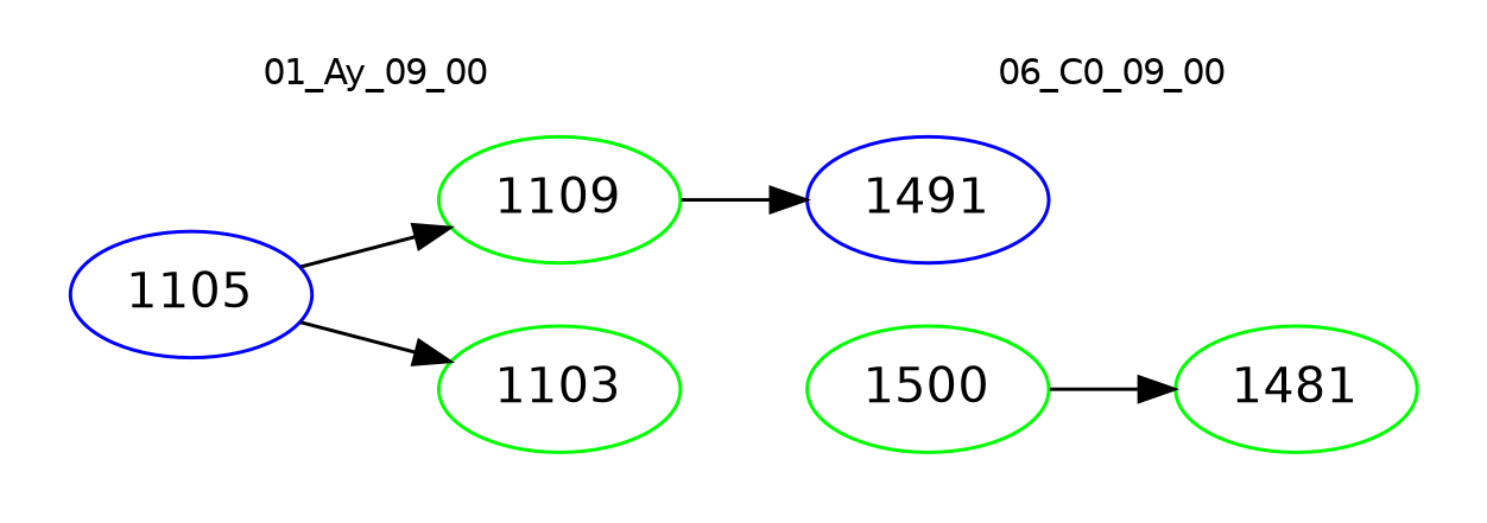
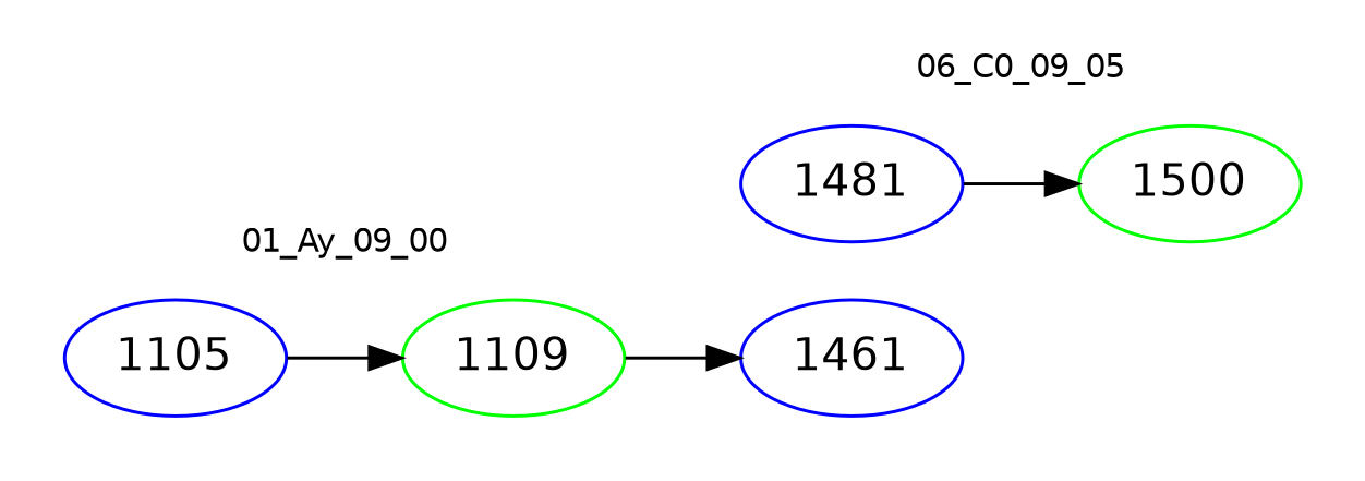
  digraph {
    fontname="DejaVu Sans"
    rankdir=LR
    node [color=blue fontname="DejaVu Sans"]
    edge [color=black fontname="DejaVu Sans"]
    n1 [label=1105]
-   n2 [color=green label=1103]
    n3 [color=green label=1109]
-   n4 [color=green label=1481]
-   n5 [label=1491]
+   n4 [label=1481]
+   n5 [label=1461]
    n6 [color=green label=1500]
    subgraph cluster_1 {
      color=white
      fontsize=10
      label="01_Ay_09_00"
      n1
-     n2
      n3
    }
    subgraph cluster_2 {
      color=white
      fontsize=10
-     label="06_C0_09_00"
+     label="06_C0_09_05"
      n4
      n5
      n6
    }
-   n1 -> n2
    n1 -> n3
    n3 -> n5
-   n6 -> n4
+   n4 -> n6
  }
